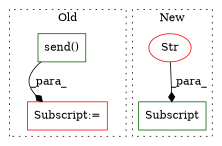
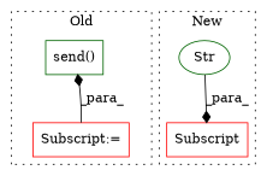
  digraph {
    node [color=darkgreen shape=box]
    edge [arrowhead=diamond]
    n1 [a=75 l=8 label="send()" s=1123]
    n2 [a=68 color=red l=3 label="Subscript:=" s=1251]
-   n3 [a=63 l="14,0" label=Subscript s="1968,0"]
-   n4 [a=66 color=red l=7 label=Str s=1974 shape=ellipse]
+   n3 [a=63 color=red l="14,0" label=Subscript s="1968,0"]
+   n4 [a=66 l=7 label=Str s=1974 shape=ellipse]
    subgraph cluster_1 {
      label=Old
      style=dotted
      n1
      n2
    }
    subgraph cluster_2 {
      label=New
      style=dotted
      n3
      n4
    }
-   n1 -> n2 [label=_para_]
+   n2 -> n1 [label=_para_]
    n4 -> n3 [label=_para_]
  }
